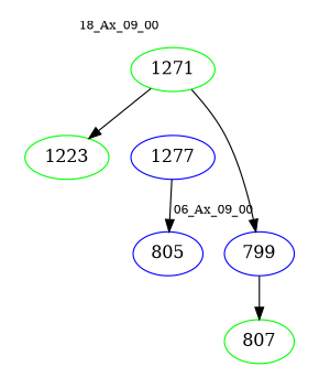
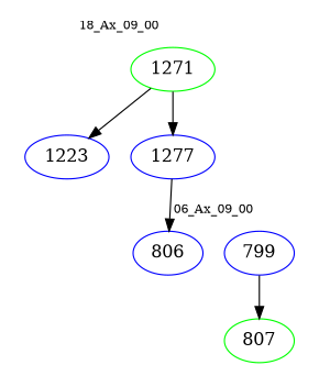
  digraph {
    node [color=green]
    edge [color=black]
    n1 [label=1271]
-   n2 [label=1223]
+   n2 [color=blue label=1223]
    n3 [color=blue label=1277]
    n4 [color=blue label=799]
-   n5 [color=blue label=805]
+   n5 [color=blue label=806]
    n6 [label=807]
    subgraph cluster_1 {
      color=white
      fontsize=10
      label="18_Ax_09_00"
      n1
      n2
      n3
    }
    subgraph cluster_2 {
      color=white
      fontsize=10
      label="06_Ax_09_00"
      n4
      n5
      n6
    }
    n1 -> n2
-   n1 -> n4
+   n1 -> n3
    n3 -> n5
    n4 -> n6
  }
